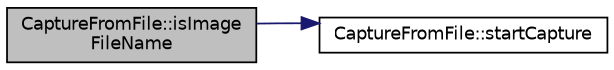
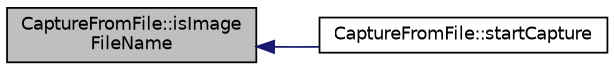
  digraph {
    rankdir=LR
    node [color=black fontname=Helvetica fontsize=10 shape=record style=filled]
    n1 [fillcolor=grey75 fontcolor=black height=0.2 label="CaptureFromFile::isImage\lFileName" width=0.4]
    n2 [fillcolor=white height=0.2 label="CaptureFromFile::startCapture" width=0.4]
-   n2 -> n1 [color=midnightblue dir=back fontname=Helvetica fontsize=10 labelfontname=Helvetica labelfontsize=10 style=solid]
+   n1 -> n2 [color=midnightblue dir=back fontname=Helvetica fontsize=10 labelfontname=Helvetica labelfontsize=10 style=solid]
  }
